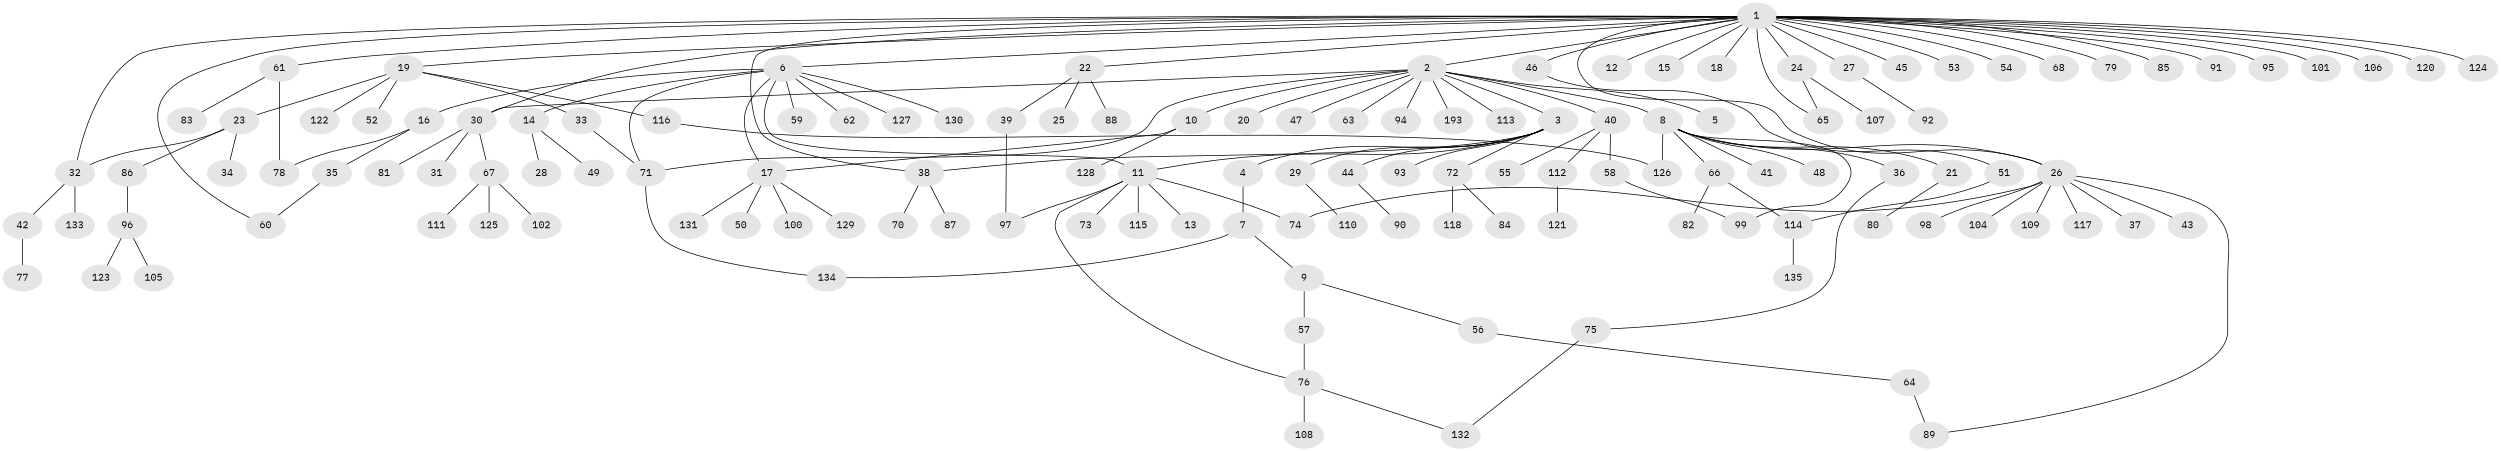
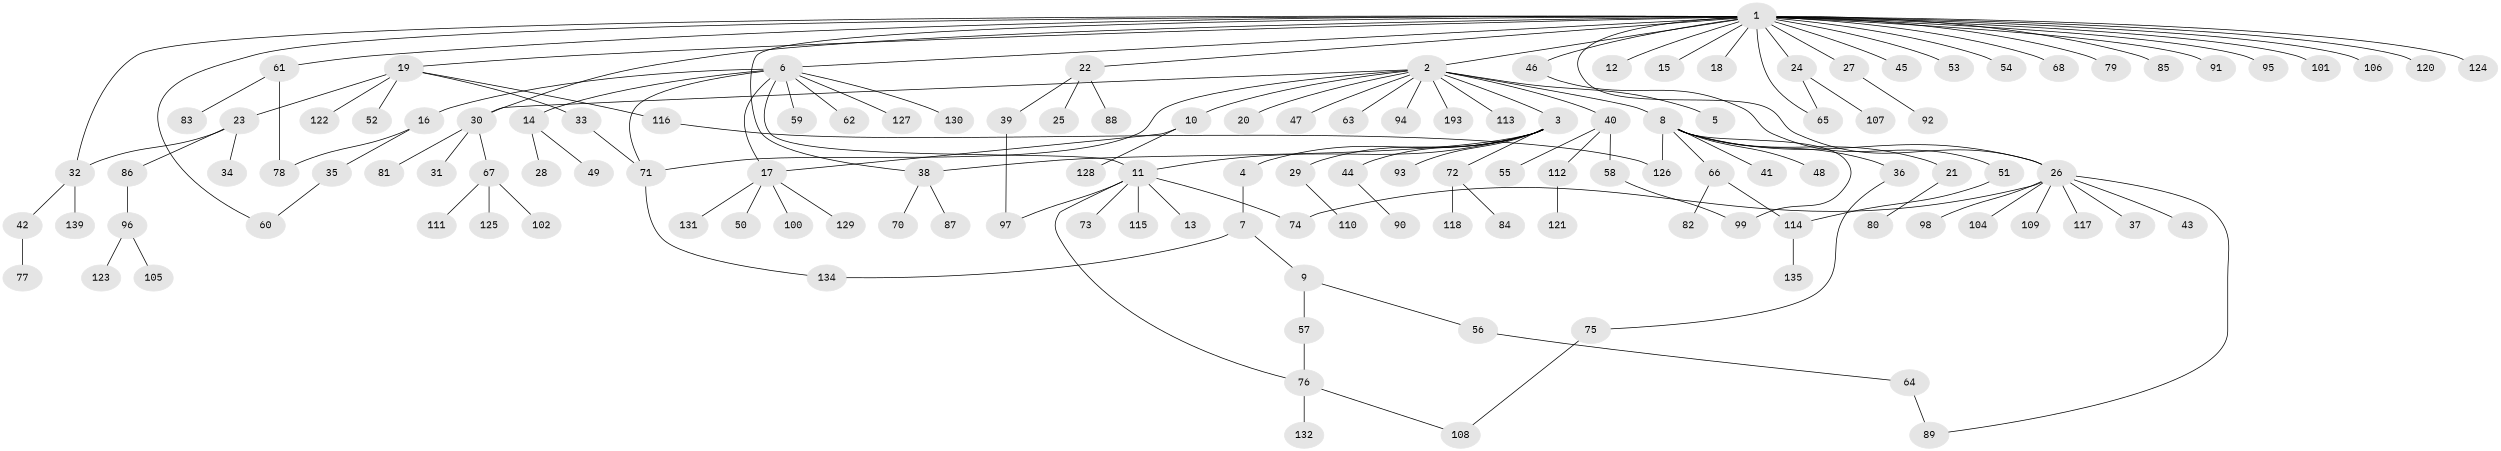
  graph {
    fontname="IBM Plex Mono"
    node [color=gray90 fontname="IBM Plex Mono" style=filled]
    edge [fontname="IBM Plex Mono"]
    1
    2
    6
    12
    15
    18
    19
    22
    24
    26
    27
    30
    32
    38
    45
    46
    53
    54
    60
    61
    65
    68
    79
    85
    91
    95
    101
    106
    120
    124
    3
    5
    8
    10
    20
    40
    47
    63
    71
    94
    n41 [label=193]
    113
    11
    14
    16
    17
    59
    62
    127
    130
    23
    33
    52
    116
    122
    25
    39
    88
    107
    74
    37
    43
    89
    98
    104
    109
    117
    92
    31
    67
    81
    42
-   133
+   133 [label=139]
    70
    87
    51
    78
    83
    4
    29
    44
    72
    93
    21
    36
    41
    48
    66
    99
    126
    128
    55
    58
    112
    134
    7
    13
    73
    76
    97
    115
    110
    90
    84
    118
    9
    28
    49
    35
    50
    100
    129
    131
    56
    57
    80
    75
    114
    82
    64
    108
    132
    34
    86
    96
    102
    111
    125
    77
    121
    135
    105
    123
    1 -- 2
    1 -- 6
    1 -- 12
    1 -- 15
    1 -- 18
    1 -- 19
    1 -- 22
    1 -- 24
    1 -- 26
    1 -- 27
    1 -- 30
    1 -- 32
    1 -- 38
    1 -- 45
    1 -- 46
    1 -- 53
    1 -- 54
    1 -- 60
    1 -- 61
    1 -- 65
    1 -- 68
    1 -- 79
    1 -- 85
    1 -- 91
    1 -- 95
    1 -- 101
    1 -- 106
    1 -- 120
    1 -- 124
    2 -- 30
    2 -- 3
    2 -- 5
    2 -- 8
    2 -- 10
    2 -- 20
    2 -- 40
    2 -- 47
    2 -- 63
    2 -- 71
    2 -- 94
    2 -- n41
    2 -- 113
    6 -- 71
    6 -- 11
    6 -- 14
    6 -- 16
    6 -- 17
    6 -- 59
    6 -- 62
    6 -- 127
    6 -- 130
    19 -- 23
    19 -- 33
    19 -- 52
    19 -- 116
    19 -- 122
    22 -- 25
    22 -- 39
    22 -- 88
    24 -- 65
    24 -- 107
    26 -- 74
    26 -- 37
    26 -- 43
    26 -- 89
    26 -- 98
    26 -- 104
    26 -- 109
    26 -- 117
    27 -- 92
    30 -- 31
    30 -- 67
    30 -- 81
    32 -- 42
    32 -- 133
    38 -- 70
    38 -- 87
    46 -- 51
    61 -- 78
    61 -- 83
    3 -- 38
    3 -- 11
    3 -- 4
    3 -- 29
    3 -- 44
    3 -- 72
    3 -- 93
    8 -- 26
    8 -- 21
    8 -- 36
    8 -- 41
    8 -- 48
    8 -- 66
    8 -- 99
    8 -- 126
    10 -- 17
    10 -- 128
    40 -- 55
    40 -- 58
    40 -- 112
    71 -- 134
    11 -- 74
    11 -- 13
    11 -- 73
    11 -- 76
    11 -- 97
    11 -- 115
    14 -- 28
    14 -- 49
    16 -- 78
    16 -- 35
    17 -- 50
    17 -- 100
    17 -- 129
    17 -- 131
    23 -- 32
    23 -- 34
    23 -- 86
    33 -- 71
    116 -- 126
    39 -- 97
    67 -- 102
    67 -- 111
    67 -- 125
    42 -- 77
    51 -- 114
    4 -- 7
    29 -- 110
    44 -- 90
    72 -- 84
    72 -- 118
    21 -- 80
    36 -- 75
    66 -- 114
    66 -- 82
    58 -- 99
    112 -- 121
    7 -- 134
    7 -- 9
    76 -- 108
    76 -- 132
    9 -- 56
    9 -- 57
    35 -- 60
    56 -- 64
    57 -- 76
-   75 -- 132
+   75 -- 108
    114 -- 135
    64 -- 89
    86 -- 96
    96 -- 105
    96 -- 123
  }
